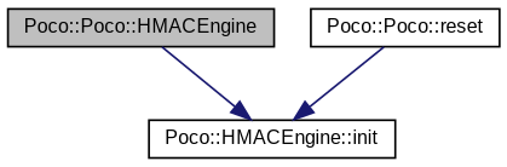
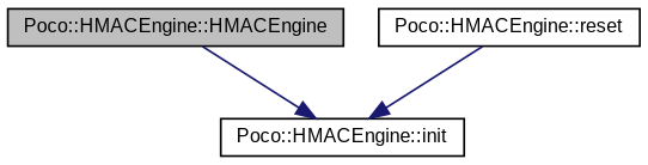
  digraph {
    fontname="Liberation Sans"
    rankdir=TB
    node [color=black fillcolor=white fontname="Liberation Sans" fontsize=10 shape=record style=filled]
    edge [color=midnightblue fontname="Liberation Sans" fontsize=10 labelfontname=Helvetica labelfontsize=10 style=solid]
-   n1 [fillcolor=grey75 fontcolor=black height=0.2 label="Poco::Poco::HMACEngine" width=0.4]
+   n1 [fillcolor=grey75 fontcolor=black height=0.2 label="Poco::HMACEngine::HMACEngine" width=0.4]
    n2 [height=0.2 label="Poco::HMACEngine::init" width=0.4]
-   n3 [height=0.2 label="Poco::Poco::reset" width=0.4]
+   n3 [height=0.2 label="Poco::HMACEngine::reset" width=0.4]
    n1 -> n2
    n3 -> n2
  }
